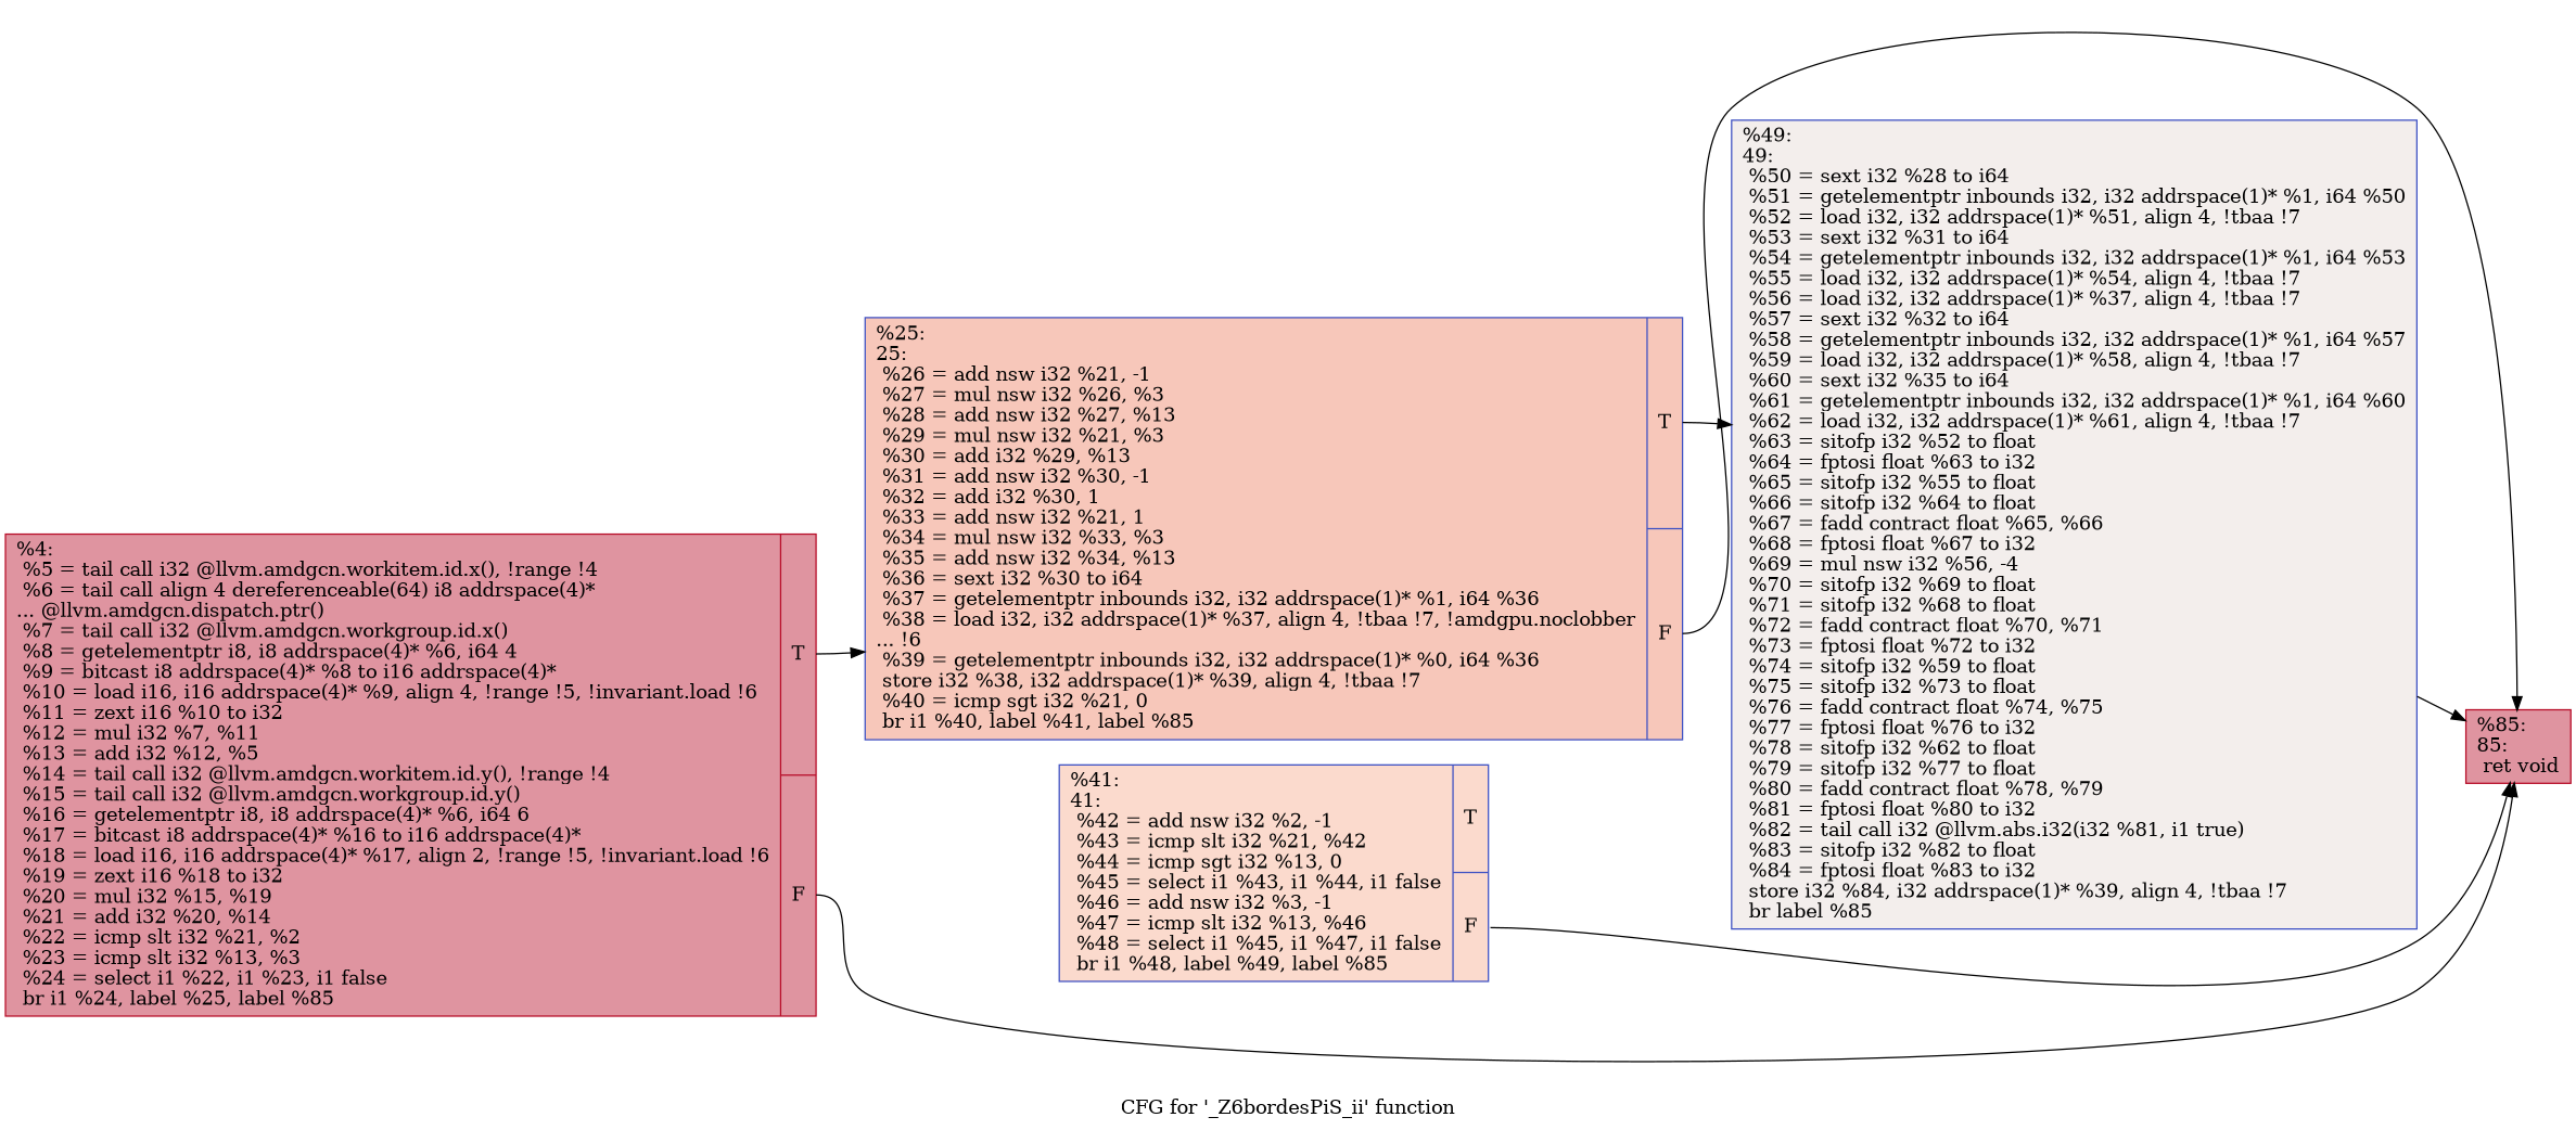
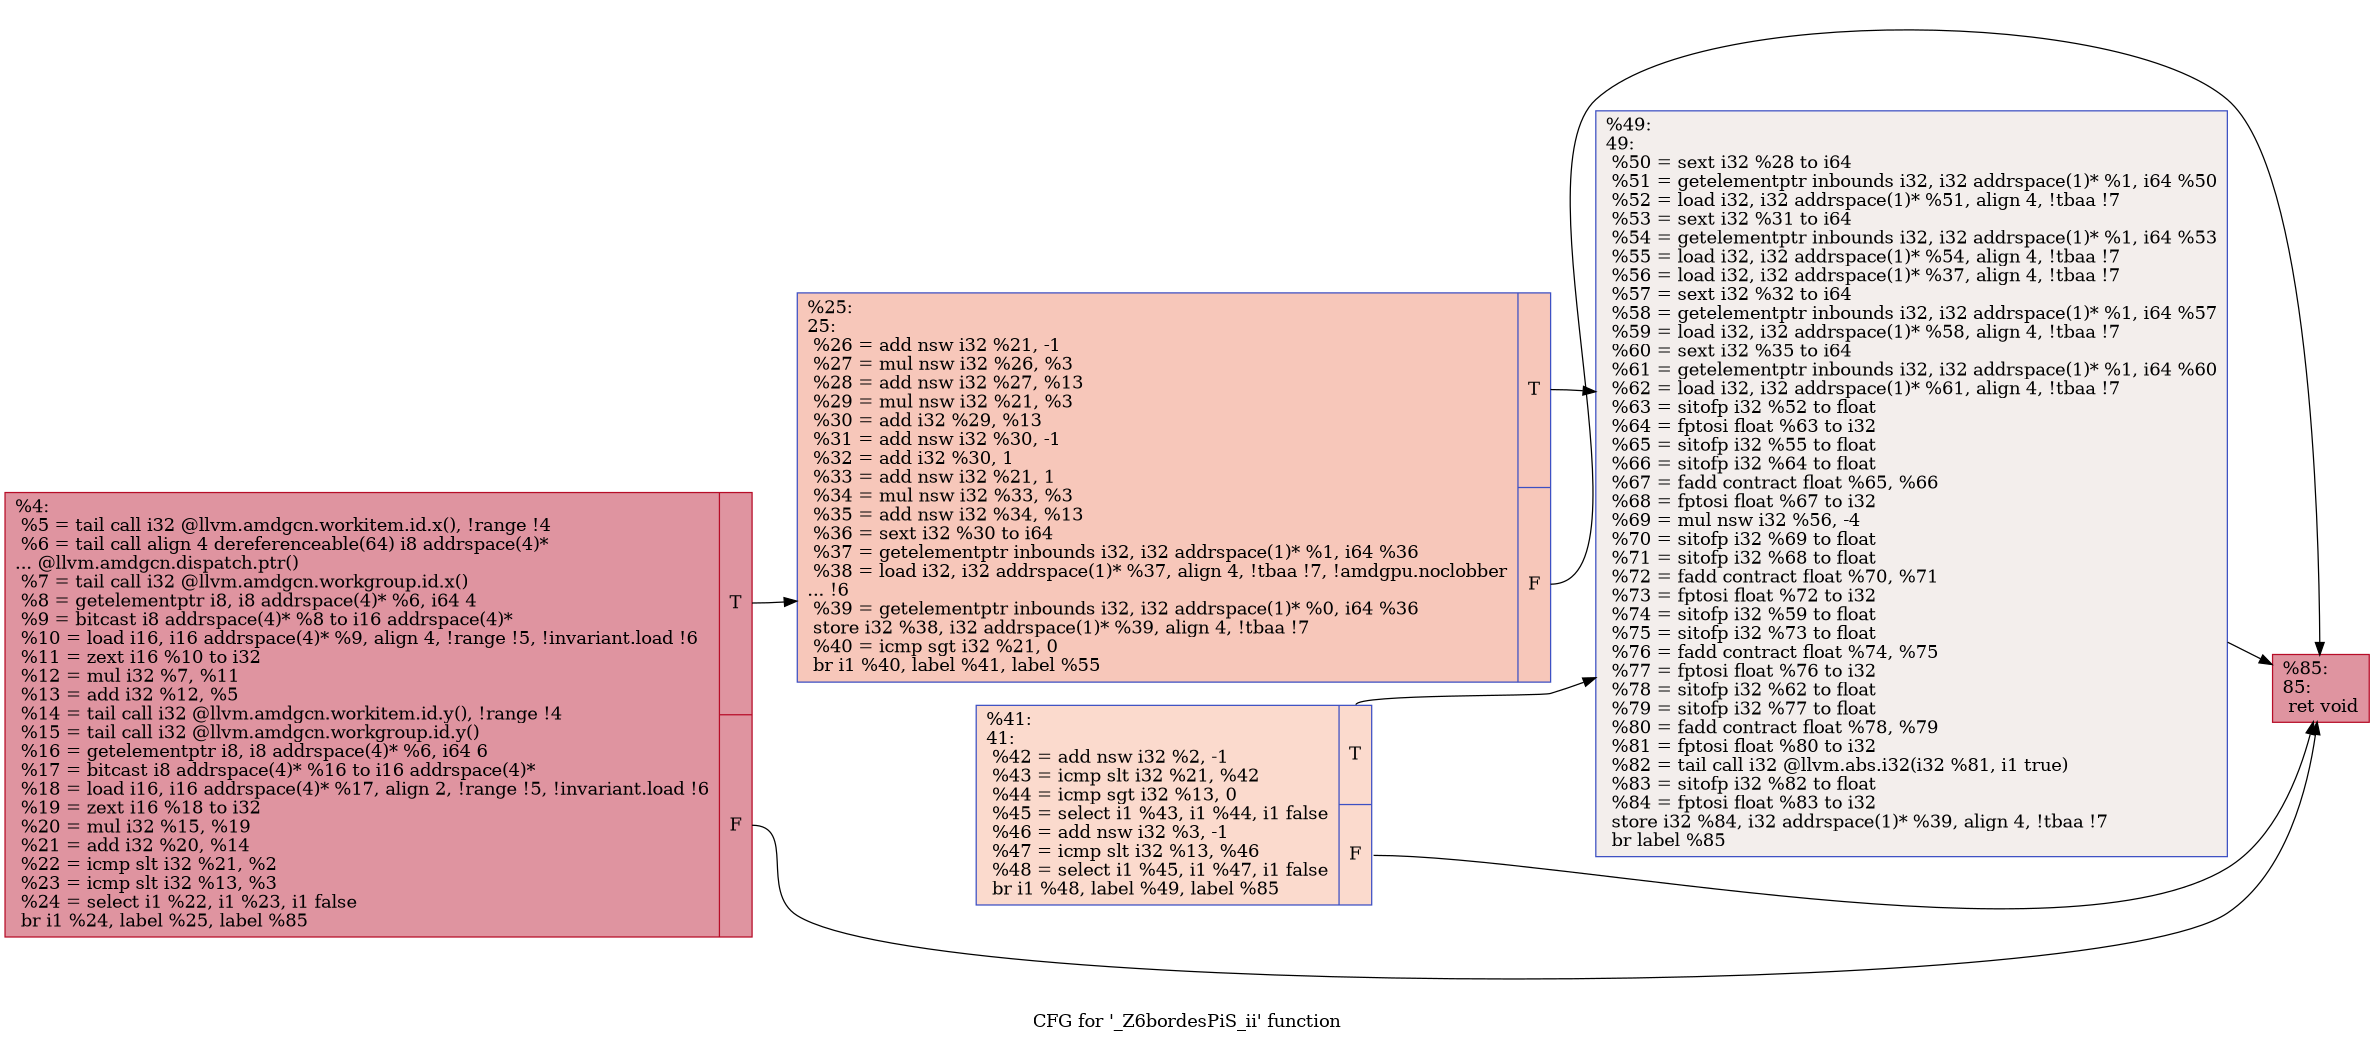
  digraph {
    label="CFG for '_Z6bordesPiS_ii' function"
    rankdir=LR
    node [color="#3d50c3ff" fillcolor="#b70d2870" shape=record style=filled]
    edge [tailport=s0]
    n1 [color="#b70d28ff" label="{%4:\l  %5 = tail call i32 @llvm.amdgcn.workitem.id.x(), !range !4\l  %6 = tail call align 4 dereferenceable(64) i8 addrspace(4)*\l... @llvm.amdgcn.dispatch.ptr()\l  %7 = tail call i32 @llvm.amdgcn.workgroup.id.x()\l  %8 = getelementptr i8, i8 addrspace(4)* %6, i64 4\l  %9 = bitcast i8 addrspace(4)* %8 to i16 addrspace(4)*\l  %10 = load i16, i16 addrspace(4)* %9, align 4, !range !5, !invariant.load !6\l  %11 = zext i16 %10 to i32\l  %12 = mul i32 %7, %11\l  %13 = add i32 %12, %5\l  %14 = tail call i32 @llvm.amdgcn.workitem.id.y(), !range !4\l  %15 = tail call i32 @llvm.amdgcn.workgroup.id.y()\l  %16 = getelementptr i8, i8 addrspace(4)* %6, i64 6\l  %17 = bitcast i8 addrspace(4)* %16 to i16 addrspace(4)*\l  %18 = load i16, i16 addrspace(4)* %17, align 2, !range !5, !invariant.load !6\l  %19 = zext i16 %18 to i32\l  %20 = mul i32 %15, %19\l  %21 = add i32 %20, %14\l  %22 = icmp slt i32 %21, %2\l  %23 = icmp slt i32 %13, %3\l  %24 = select i1 %22, i1 %23, i1 false\l  br i1 %24, label %25, label %85\l|{<s0>T|<s1>F}}"]
-   n2 [fillcolor="#ec7f6370" label="{%25:\l25:                                               \l  %26 = add nsw i32 %21, -1\l  %27 = mul nsw i32 %26, %3\l  %28 = add nsw i32 %27, %13\l  %29 = mul nsw i32 %21, %3\l  %30 = add i32 %29, %13\l  %31 = add nsw i32 %30, -1\l  %32 = add i32 %30, 1\l  %33 = add nsw i32 %21, 1\l  %34 = mul nsw i32 %33, %3\l  %35 = add nsw i32 %34, %13\l  %36 = sext i32 %30 to i64\l  %37 = getelementptr inbounds i32, i32 addrspace(1)* %1, i64 %36\l  %38 = load i32, i32 addrspace(1)* %37, align 4, !tbaa !7, !amdgpu.noclobber\l... !6\l  %39 = getelementptr inbounds i32, i32 addrspace(1)* %0, i64 %36\l  store i32 %38, i32 addrspace(1)* %39, align 4, !tbaa !7\l  %40 = icmp sgt i32 %21, 0\l  br i1 %40, label %41, label %85\l|{<s0>T|<s1>F}}"]
+   n2 [fillcolor="#ec7f6370" label="{%25:\l25:                                               \l  %26 = add nsw i32 %21, -1\l  %27 = mul nsw i32 %26, %3\l  %28 = add nsw i32 %27, %13\l  %29 = mul nsw i32 %21, %3\l  %30 = add i32 %29, %13\l  %31 = add nsw i32 %30, -1\l  %32 = add i32 %30, 1\l  %33 = add nsw i32 %21, 1\l  %34 = mul nsw i32 %33, %3\l  %35 = add nsw i32 %34, %13\l  %36 = sext i32 %30 to i64\l  %37 = getelementptr inbounds i32, i32 addrspace(1)* %1, i64 %36\l  %38 = load i32, i32 addrspace(1)* %37, align 4, !tbaa !7, !amdgpu.noclobber\l... !6\l  %39 = getelementptr inbounds i32, i32 addrspace(1)* %0, i64 %36\l  store i32 %38, i32 addrspace(1)* %39, align 4, !tbaa !7\l  %40 = icmp sgt i32 %21, 0\l  br i1 %40, label %41, label %55\l|{<s0>T|<s1>F}}"]
    n3 [color="#b70d28ff" label="{%85:\l85:                                               \l  ret void\l}"]
    n4 [fillcolor="#e3d9d370" label="{%49:\l49:                                               \l  %50 = sext i32 %28 to i64\l  %51 = getelementptr inbounds i32, i32 addrspace(1)* %1, i64 %50\l  %52 = load i32, i32 addrspace(1)* %51, align 4, !tbaa !7\l  %53 = sext i32 %31 to i64\l  %54 = getelementptr inbounds i32, i32 addrspace(1)* %1, i64 %53\l  %55 = load i32, i32 addrspace(1)* %54, align 4, !tbaa !7\l  %56 = load i32, i32 addrspace(1)* %37, align 4, !tbaa !7\l  %57 = sext i32 %32 to i64\l  %58 = getelementptr inbounds i32, i32 addrspace(1)* %1, i64 %57\l  %59 = load i32, i32 addrspace(1)* %58, align 4, !tbaa !7\l  %60 = sext i32 %35 to i64\l  %61 = getelementptr inbounds i32, i32 addrspace(1)* %1, i64 %60\l  %62 = load i32, i32 addrspace(1)* %61, align 4, !tbaa !7\l  %63 = sitofp i32 %52 to float\l  %64 = fptosi float %63 to i32\l  %65 = sitofp i32 %55 to float\l  %66 = sitofp i32 %64 to float\l  %67 = fadd contract float %65, %66\l  %68 = fptosi float %67 to i32\l  %69 = mul nsw i32 %56, -4\l  %70 = sitofp i32 %69 to float\l  %71 = sitofp i32 %68 to float\l  %72 = fadd contract float %70, %71\l  %73 = fptosi float %72 to i32\l  %74 = sitofp i32 %59 to float\l  %75 = sitofp i32 %73 to float\l  %76 = fadd contract float %74, %75\l  %77 = fptosi float %76 to i32\l  %78 = sitofp i32 %62 to float\l  %79 = sitofp i32 %77 to float\l  %80 = fadd contract float %78, %79\l  %81 = fptosi float %80 to i32\l  %82 = tail call i32 @llvm.abs.i32(i32 %81, i1 true)\l  %83 = sitofp i32 %82 to float\l  %84 = fptosi float %83 to i32\l  store i32 %84, i32 addrspace(1)* %39, align 4, !tbaa !7\l  br label %85\l}"]
    n5 [fillcolor="#f7ac8e70" label="{%41:\l41:                                               \l  %42 = add nsw i32 %2, -1\l  %43 = icmp slt i32 %21, %42\l  %44 = icmp sgt i32 %13, 0\l  %45 = select i1 %43, i1 %44, i1 false\l  %46 = add nsw i32 %3, -1\l  %47 = icmp slt i32 %13, %46\l  %48 = select i1 %45, i1 %47, i1 false\l  br i1 %48, label %49, label %85\l|{<s0>T|<s1>F}}"]
    n1 -> n2
    n1 -> n3 [tailport=s1]
    n2 -> n3 [tailport=s1]
    n2 -> n4
    n4 -> n3
    n5 -> n3 [tailport=s1]
+   n5 -> n4
  }
